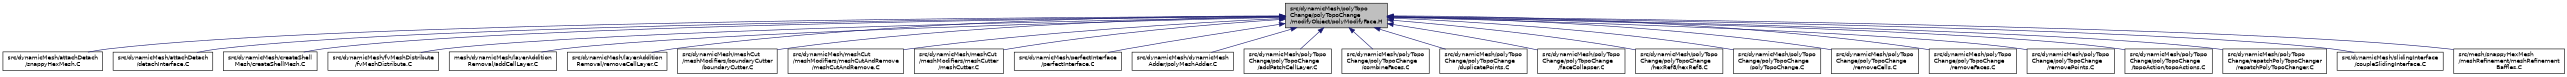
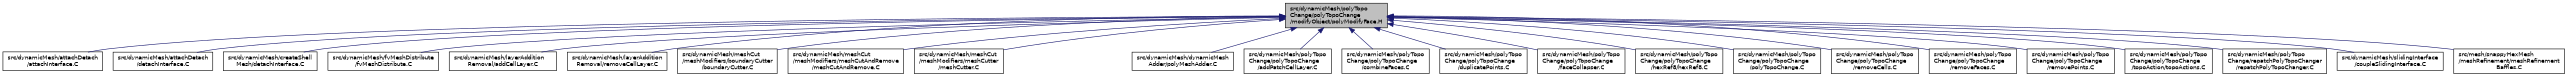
  digraph {
    node [color=black fontname=Helvetica fontsize=10 shape=record]
    edge [color=midnightblue dir=back fontname=Helvetica fontsize=10 labelfontname=Helvetica labelfontsize=10 style=solid]
    n1 [fillcolor=grey75 fontcolor=black height=0.2 label="src/dynamicMesh/polyTopo\lChange/polyTopoChange\l/modifyObject/polyModifyFace.H" style=filled width=0.4]
-   n2 [height=0.2 label="src/dynamicMesh/attachDetach\l/snappyHexMesh.C" width=0.4]
+   n2 [height=0.2 label="src/dynamicMesh/attachDetach\l/attachInterface.C" width=0.4]
    n3 [height=0.2 label="src/dynamicMesh/attachDetach\l/detachInterface.C" width=0.4]
-   n4 [height=0.2 label="src/dynamicMesh/createShell\lMesh/createShellMesh.C" width=0.4]
+   n4 [height=0.2 label="src/dynamicMesh/createShell\lMesh/detachInterface.C" width=0.4]
    n5 [height=0.2 label="src/dynamicMesh/fvMeshDistribute\l/fvMeshDistribute.C" width=0.4]
-   n6 [height=0.2 label="mesh/dynamicMesh/layerAddition\lRemoval/addCellLayer.C" width=0.4]
+   n6 [height=0.2 label="src/dynamicMesh/layerAddition\lRemoval/addCellLayer.C" width=0.4]
    n7 [height=0.2 label="src/dynamicMesh/layerAddition\lRemoval/removeCellLayer.C" width=0.4]
    n8 [height=0.2 label="src/dynamicMesh/meshCut\l/meshModifiers/boundaryCutter\l/boundaryCutter.C" width=0.4]
    n9 [height=0.2 label="src/dynamicMesh/meshCut\l/meshModifiers/meshCutAndRemove\l/meshCutAndRemove.C" width=0.4]
    n10 [height=0.2 label="src/dynamicMesh/meshCut\l/meshModifiers/meshCutter\l/meshCutter.C" width=0.4]
-   n11 [height=0.2 label="src/dynamicMesh/perfectInterface\l/perfectInterface.C" width=0.4]
    n12 [height=0.2 label="src/dynamicMesh/dynamicMesh\lAdder/polyMeshAdder.C" width=0.4]
    n13 [height=0.2 label="src/dynamicMesh/polyTopo\lChange/polyTopoChange\l/addPatchCellLayer.C" width=0.4]
    n14 [height=0.2 label="src/dynamicMesh/polyTopo\lChange/polyTopoChange\l/combineFaces.C" width=0.4]
    n15 [height=0.2 label="src/dynamicMesh/polyTopo\lChange/polyTopoChange\l/duplicatePoints.C" width=0.4]
    n16 [height=0.2 label="src/dynamicMesh/polyTopo\lChange/polyTopoChange\l/faceCollapser.C" width=0.4]
    n17 [height=0.2 label="src/dynamicMesh/polyTopo\lChange/polyTopoChange\l/hexRef8/hexRef8.C" width=0.4]
    n18 [height=0.2 label="src/dynamicMesh/polyTopo\lChange/polyTopoChange\l/polyTopoChange.C" width=0.4]
    n19 [height=0.2 label="src/dynamicMesh/polyTopo\lChange/polyTopoChange\l/removeCells.C" width=0.4]
    n20 [height=0.2 label="src/dynamicMesh/polyTopo\lChange/polyTopoChange\l/removeFaces.C" width=0.4]
    n21 [height=0.2 label="src/dynamicMesh/polyTopo\lChange/polyTopoChange\l/removePoints.C" width=0.4]
    n22 [height=0.2 label="src/dynamicMesh/polyTopo\lChange/polyTopoChange\l/topoAction/topoActions.C" width=0.4]
    n23 [height=0.2 label="src/dynamicMesh/polyTopo\lChange/repatchPolyTopoChanger\l/repatchPolyTopoChanger.C" width=0.4]
    n24 [height=0.2 label="src/dynamicMesh/slidingInterface\l/coupleSlidingInterface.C" width=0.4]
    n25 [height=0.2 label="src/mesh/snappyHexMesh\l/meshRefinement/meshRefinement\lBaffles.C" width=0.4]
    n1 -> n2
    n1 -> n3
    n1 -> n4
    n1 -> n5
    n1 -> n6
    n1 -> n7
    n1 -> n8
    n1 -> n9
    n1 -> n10
-   n1 -> n11
    n1 -> n12
    n1 -> n13
    n1 -> n14
    n1 -> n15
    n1 -> n16
    n1 -> n17
    n1 -> n18
    n1 -> n19
    n1 -> n20
    n1 -> n21
    n1 -> n22
    n1 -> n23
    n1 -> n24
    n1 -> n25
  }
